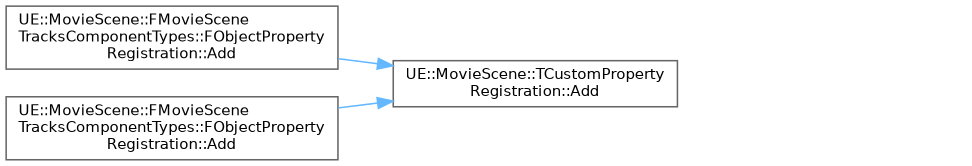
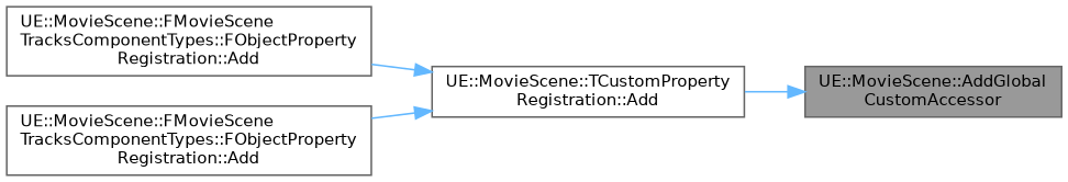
  digraph {
    rankdir=RL
    node [color=grey40 fillcolor=white fontname=Helvetica fontsize=10 shape=box style=filled]
    edge [color=steelblue1 dir=back fontname=Helvetica fontsize=10 labelfontname=Helvetica labelfontsize=10 style=solid]
+   n1 [color=gray40 fillcolor=grey60 fontcolor=black height=0.2 label="UE::MovieScene::AddGlobal\lCustomAccessor" width=0.4]
    n2 [height=0.2 label="UE::MovieScene::TCustomProperty\lRegistration::Add" width=0.4]
    n3 [height=0.2 label="UE::MovieScene::FMovieScene\lTracksComponentTypes::FObjectProperty\lRegistration::Add" width=0.4]
    n4 [height=0.2 label="UE::MovieScene::FMovieScene\lTracksComponentTypes::FObjectProperty\lRegistration::Add" width=0.4]
+   n1 -> n2
    n2 -> n3
    n2 -> n4
  }
